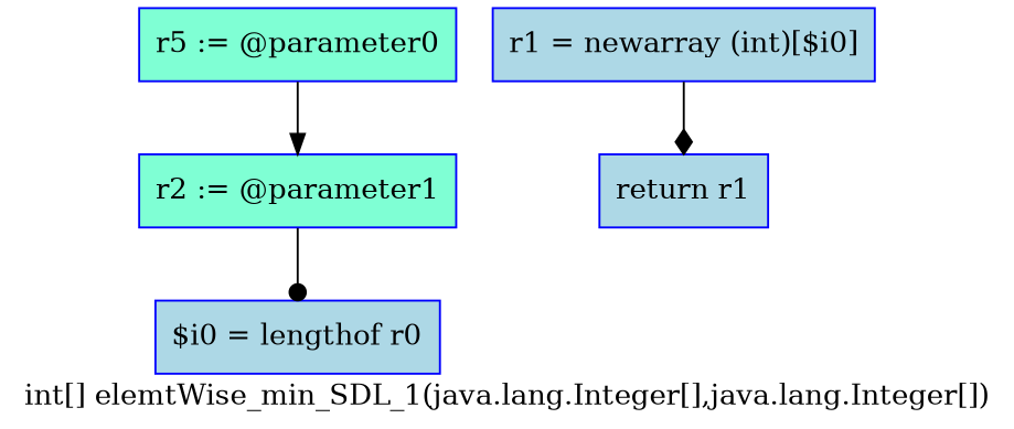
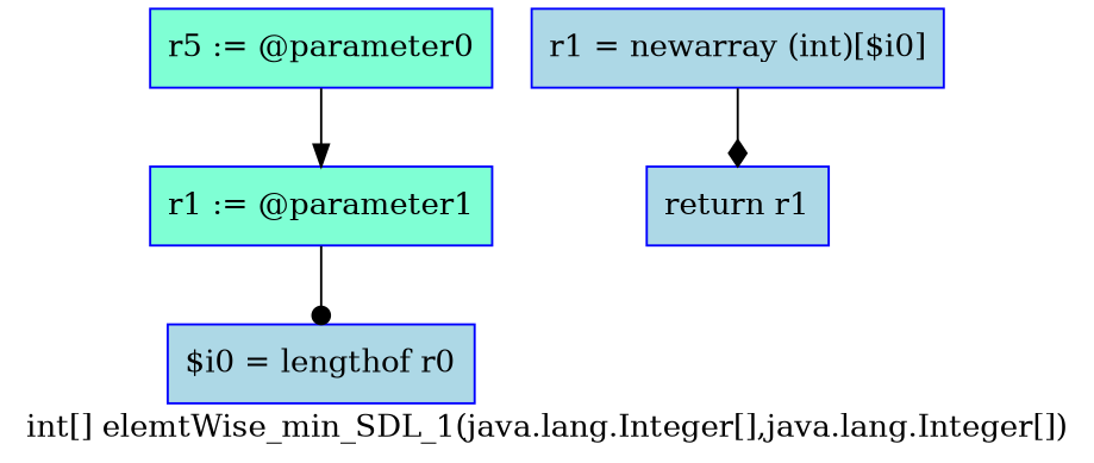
  digraph {
    label="int[] elemtWise_min_SDL_1(java.lang.Integer[],java.lang.Integer[])"
    node [color=blue fillcolor=lightblue shape=box style=filled]
    n1 [fillcolor=aquamarine label="r5 := @parameter0"]
-   n2 [fillcolor=aquamarine label="r2 := @parameter1"]
+   n2 [fillcolor=aquamarine label="r1 := @parameter1"]
    n3 [label="$i0 = lengthof r0"]
    n4 [label="r1 = newarray (int)[$i0]"]
    n5 [label="return r1"]
    n1 -> n2 [arrowhead=normal]
    n2 -> n3 [arrowhead=dot]
    n4 -> n5 [arrowhead=diamond]
  }
